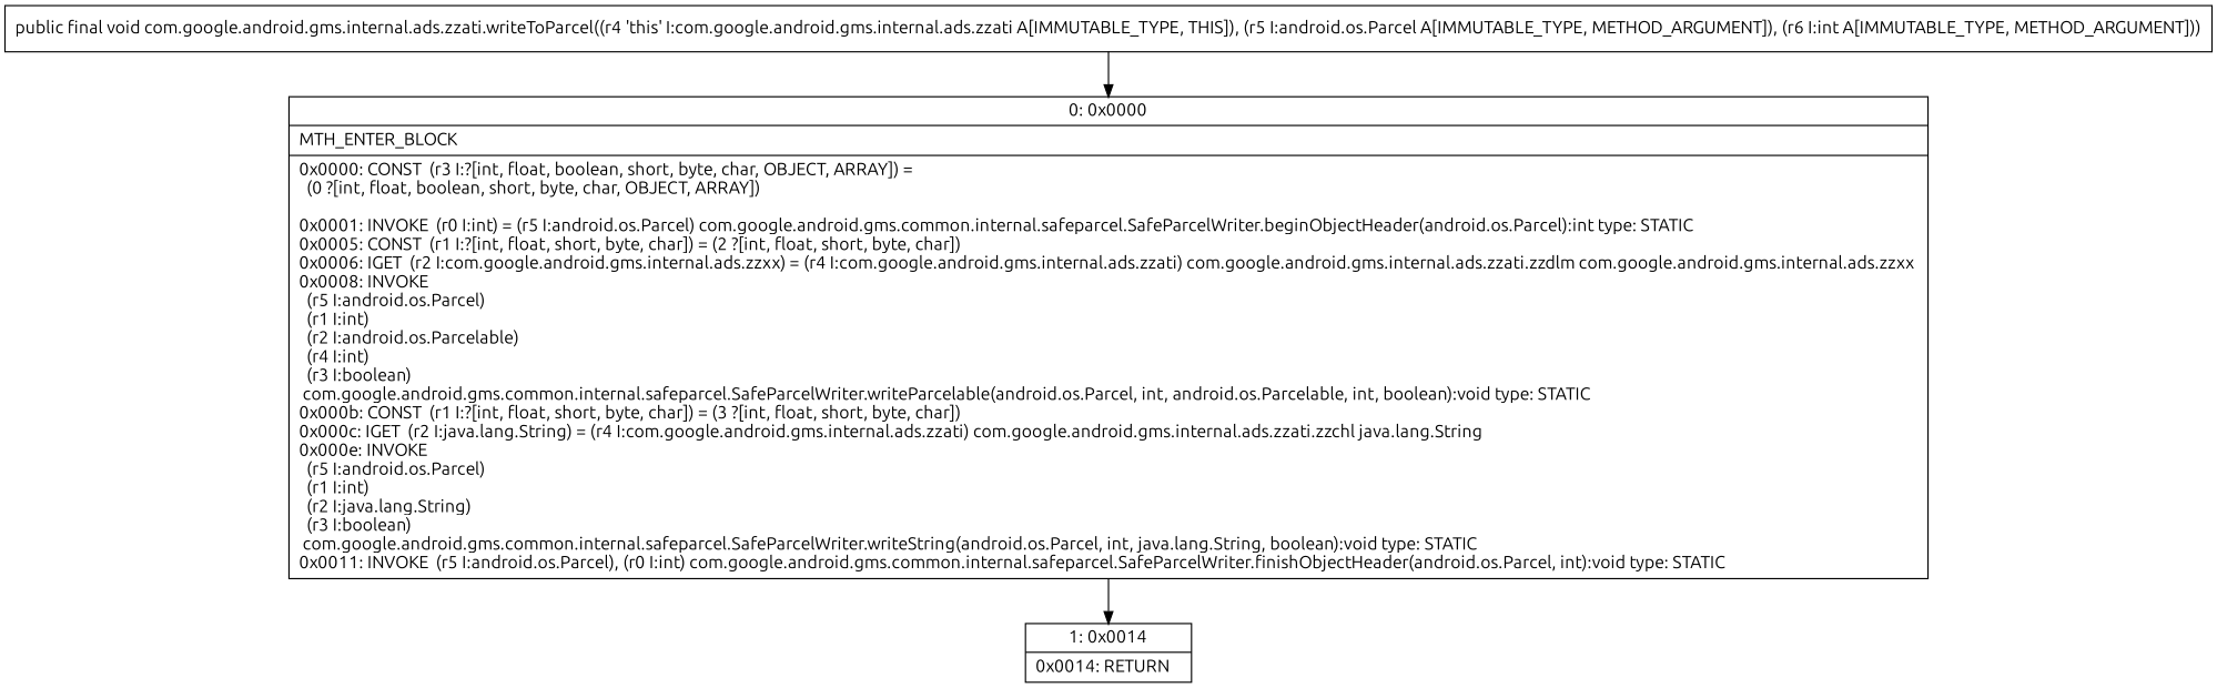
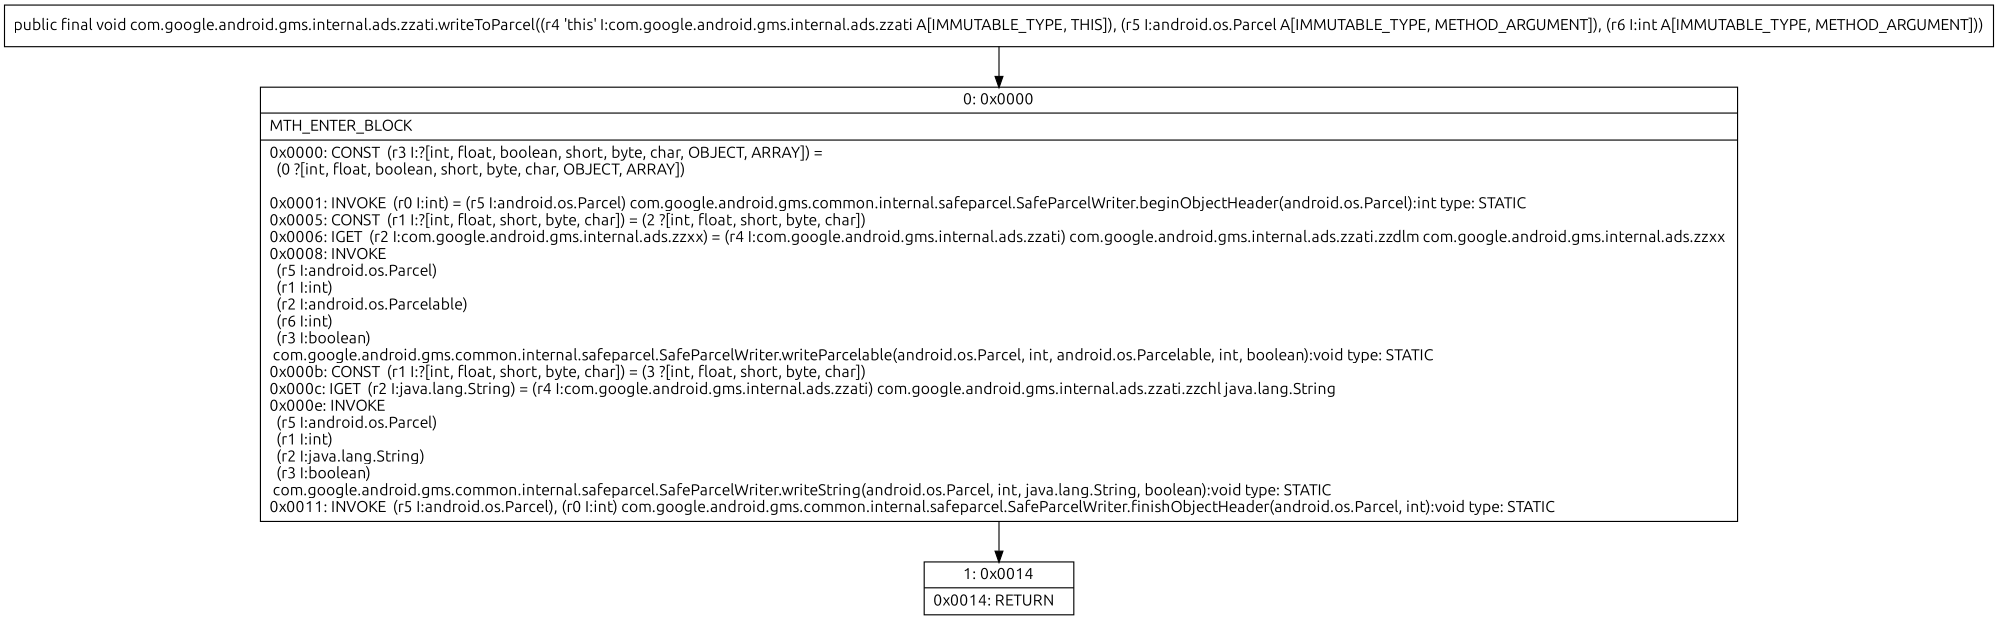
  digraph {
    fontname=Ubuntu
    node [shape=record fontname=Ubuntu]
    edge [fontname=Ubuntu]
-   n1 [label="{0\:\ 0x0000|MTH_ENTER_BLOCK\l|0x0000: CONST  (r3 I:?[int, float, boolean, short, byte, char, OBJECT, ARRAY]) = \l  (0 ?[int, float, boolean, short, byte, char, OBJECT, ARRAY])\l \l0x0001: INVOKE  (r0 I:int) = (r5 I:android.os.Parcel) com.google.android.gms.common.internal.safeparcel.SafeParcelWriter.beginObjectHeader(android.os.Parcel):int type: STATIC \l0x0005: CONST  (r1 I:?[int, float, short, byte, char]) = (2 ?[int, float, short, byte, char]) \l0x0006: IGET  (r2 I:com.google.android.gms.internal.ads.zzxx) = (r4 I:com.google.android.gms.internal.ads.zzati) com.google.android.gms.internal.ads.zzati.zzdlm com.google.android.gms.internal.ads.zzxx \l0x0008: INVOKE  \l  (r5 I:android.os.Parcel)\l  (r1 I:int)\l  (r2 I:android.os.Parcelable)\l  (r4 I:int)\l  (r3 I:boolean)\l com.google.android.gms.common.internal.safeparcel.SafeParcelWriter.writeParcelable(android.os.Parcel, int, android.os.Parcelable, int, boolean):void type: STATIC \l0x000b: CONST  (r1 I:?[int, float, short, byte, char]) = (3 ?[int, float, short, byte, char]) \l0x000c: IGET  (r2 I:java.lang.String) = (r4 I:com.google.android.gms.internal.ads.zzati) com.google.android.gms.internal.ads.zzati.zzchl java.lang.String \l0x000e: INVOKE  \l  (r5 I:android.os.Parcel)\l  (r1 I:int)\l  (r2 I:java.lang.String)\l  (r3 I:boolean)\l com.google.android.gms.common.internal.safeparcel.SafeParcelWriter.writeString(android.os.Parcel, int, java.lang.String, boolean):void type: STATIC \l0x0011: INVOKE  (r5 I:android.os.Parcel), (r0 I:int) com.google.android.gms.common.internal.safeparcel.SafeParcelWriter.finishObjectHeader(android.os.Parcel, int):void type: STATIC \l}"]
+   n1 [label="{0\:\ 0x0000|MTH_ENTER_BLOCK\l|0x0000: CONST  (r3 I:?[int, float, boolean, short, byte, char, OBJECT, ARRAY]) = \l  (0 ?[int, float, boolean, short, byte, char, OBJECT, ARRAY])\l \l0x0001: INVOKE  (r0 I:int) = (r5 I:android.os.Parcel) com.google.android.gms.common.internal.safeparcel.SafeParcelWriter.beginObjectHeader(android.os.Parcel):int type: STATIC \l0x0005: CONST  (r1 I:?[int, float, short, byte, char]) = (2 ?[int, float, short, byte, char]) \l0x0006: IGET  (r2 I:com.google.android.gms.internal.ads.zzxx) = (r4 I:com.google.android.gms.internal.ads.zzati) com.google.android.gms.internal.ads.zzati.zzdlm com.google.android.gms.internal.ads.zzxx \l0x0008: INVOKE  \l  (r5 I:android.os.Parcel)\l  (r1 I:int)\l  (r2 I:android.os.Parcelable)\l  (r6 I:int)\l  (r3 I:boolean)\l com.google.android.gms.common.internal.safeparcel.SafeParcelWriter.writeParcelable(android.os.Parcel, int, android.os.Parcelable, int, boolean):void type: STATIC \l0x000b: CONST  (r1 I:?[int, float, short, byte, char]) = (3 ?[int, float, short, byte, char]) \l0x000c: IGET  (r2 I:java.lang.String) = (r4 I:com.google.android.gms.internal.ads.zzati) com.google.android.gms.internal.ads.zzati.zzchl java.lang.String \l0x000e: INVOKE  \l  (r5 I:android.os.Parcel)\l  (r1 I:int)\l  (r2 I:java.lang.String)\l  (r3 I:boolean)\l com.google.android.gms.common.internal.safeparcel.SafeParcelWriter.writeString(android.os.Parcel, int, java.lang.String, boolean):void type: STATIC \l0x0011: INVOKE  (r5 I:android.os.Parcel), (r0 I:int) com.google.android.gms.common.internal.safeparcel.SafeParcelWriter.finishObjectHeader(android.os.Parcel, int):void type: STATIC \l}"]
    n2 [label="{1\:\ 0x0014|0x0014: RETURN   \l}"]
    n3 [label="{public final void com.google.android.gms.internal.ads.zzati.writeToParcel((r4 'this' I:com.google.android.gms.internal.ads.zzati A[IMMUTABLE_TYPE, THIS]), (r5 I:android.os.Parcel A[IMMUTABLE_TYPE, METHOD_ARGUMENT]), (r6 I:int A[IMMUTABLE_TYPE, METHOD_ARGUMENT])) }"]
    n1 -> n2
    n3 -> n1
  }
